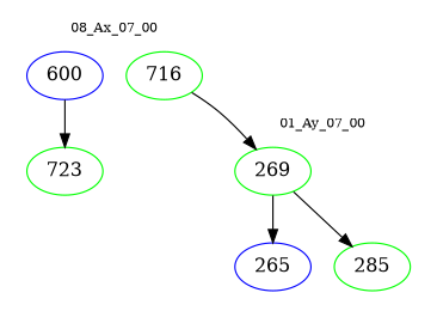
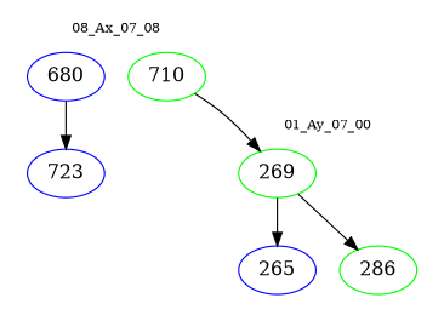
  digraph {
    node [color=green]
    edge [color=black]
-   n1 [label=716]
-   n2 [color=blue label=600]
-   n3 [label=723]
+   n1 [label=710]
+   n2 [color=blue label=680]
+   n3 [color=blue label=723]
    n4 [label=269]
    n5 [color=blue label=265]
-   n6 [label=285]
+   n6 [label=286]
    subgraph cluster_1 {
      color=white
      fontsize=10
-     label="08_Ax_07_00"
+     label="08_Ax_07_08"
      n1
      n2
      n3
    }
    subgraph cluster_2 {
      color=white
      fontsize=10
      label="01_Ay_07_00"
      n4
      n5
      n6
    }
    n1 -> n4
    n2 -> n3
    n4 -> n5
    n4 -> n6
  }
